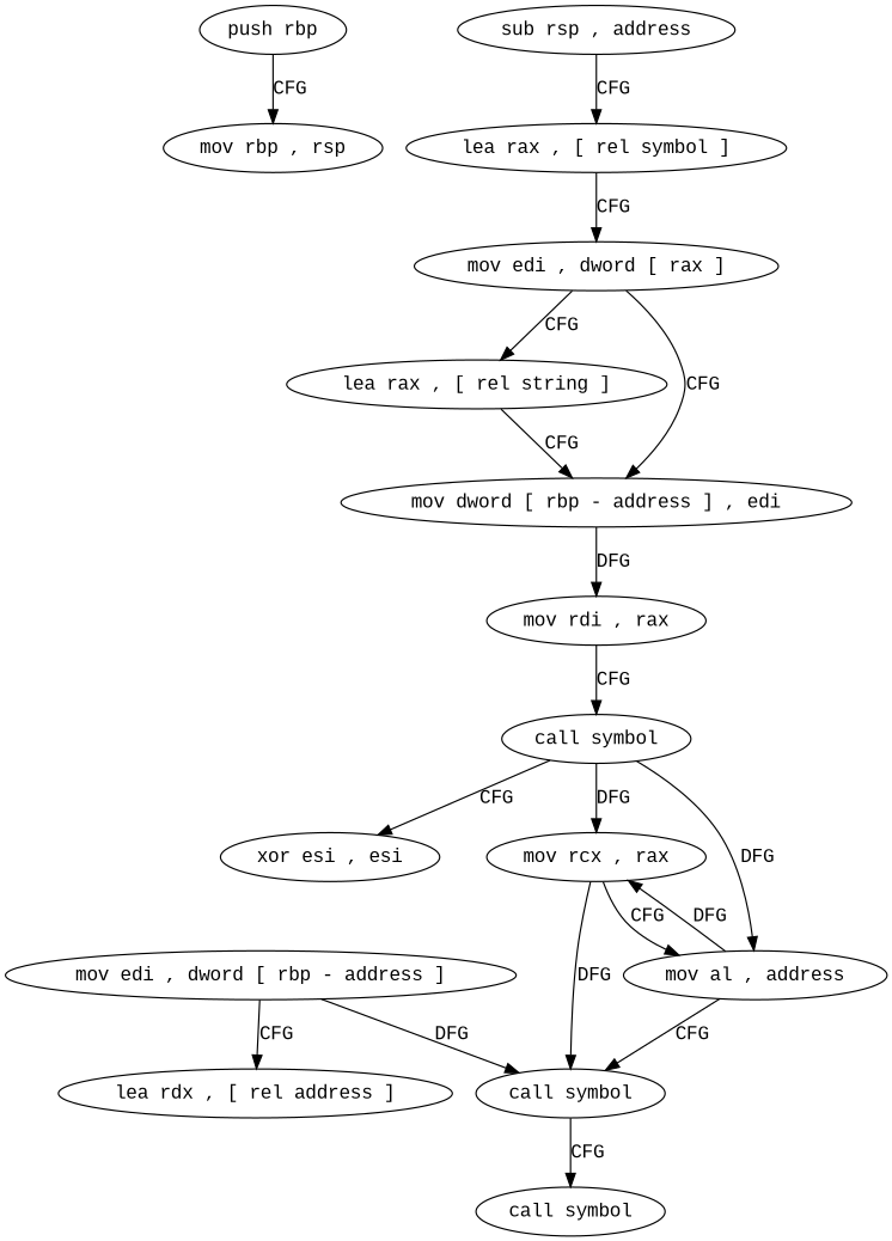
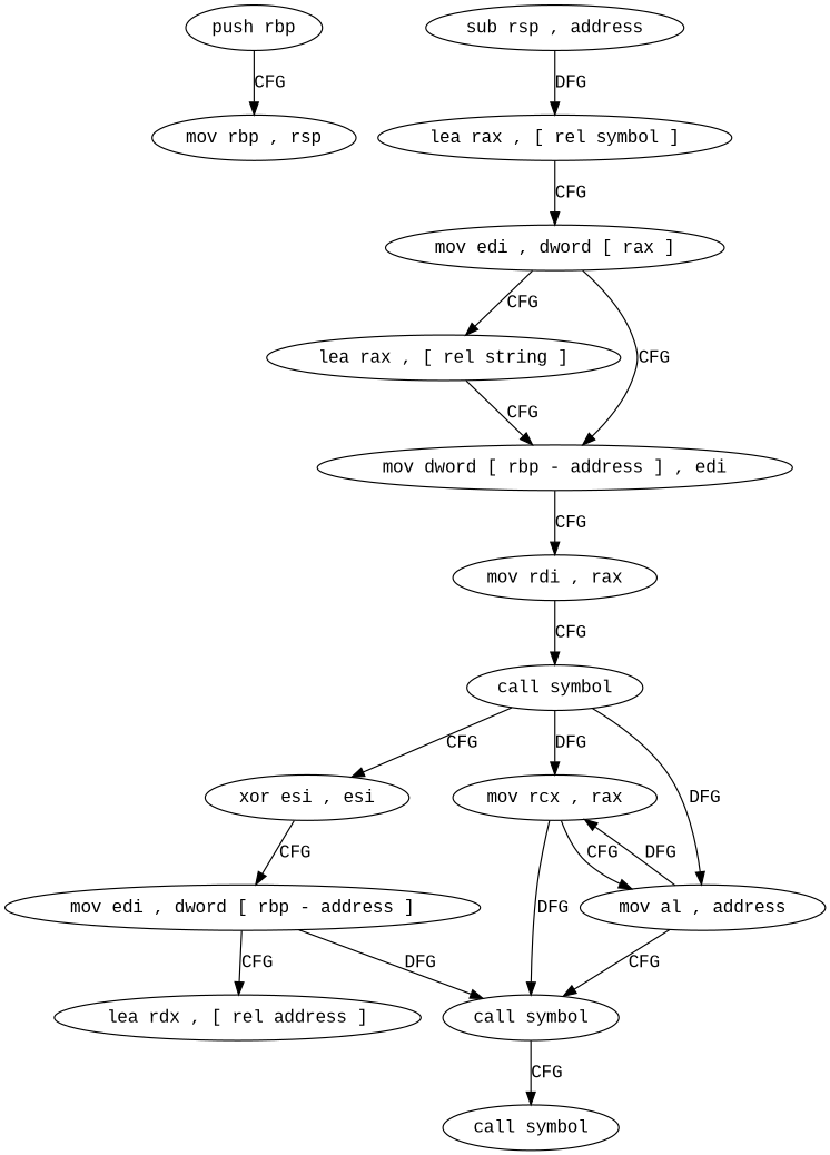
  digraph {
    fontname="Liberation Mono"
    node [fontname="Liberation Mono"]
    edge [fontname="Liberation Mono"]
    n1 [label="push rbp"]
    n2 [label="mov rbp , rsp"]
    n3 [label="sub rsp , address"]
    n4 [label="lea rax , [ rel symbol ]"]
    n5 [label="mov edi , dword [ rax ]"]
    n6 [label="lea rax , [ rel string ]"]
    n7 [label="mov dword [ rbp - address ] , edi"]
    n8 [label="mov rdi , rax"]
    n9 [label="call symbol"]
    n10 [label="mov edi , dword [ rbp - address ]"]
    n11 [label="lea rdx , [ rel address ]"]
    n12 [label="call symbol"]
    n13 [label="xor esi , esi"]
    n14 [label="mov rcx , rax"]
    n15 [label="mov al , address"]
    n16 [label="call symbol"]
    n1 -> n2 [label=CFG]
-   n3 -> n4 [label=CFG]
+   n3 -> n4 [label=DFG]
    n4 -> n5 [label=CFG]
    n5 -> n6 [label=CFG]
    n5 -> n7 [label=CFG]
    n6 -> n7 [label=CFG]
-   n7 -> n8 [label=DFG]
+   n7 -> n8 [label=CFG]
    n8 -> n9 [label=CFG]
    n9 -> n13 [label=CFG]
    n9 -> n14 [label=DFG]
    n9 -> n15 [label=DFG]
    n10 -> n11 [label=CFG]
    n10 -> n12 [label=DFG]
    n12 -> n16 [label=CFG]
+   n13 -> n10 [label=CFG]
    n14 -> n12 [label=DFG]
    n14 -> n15 [label=CFG]
    n15 -> n12 [label=CFG]
    n15 -> n14 [label=DFG]
  }
